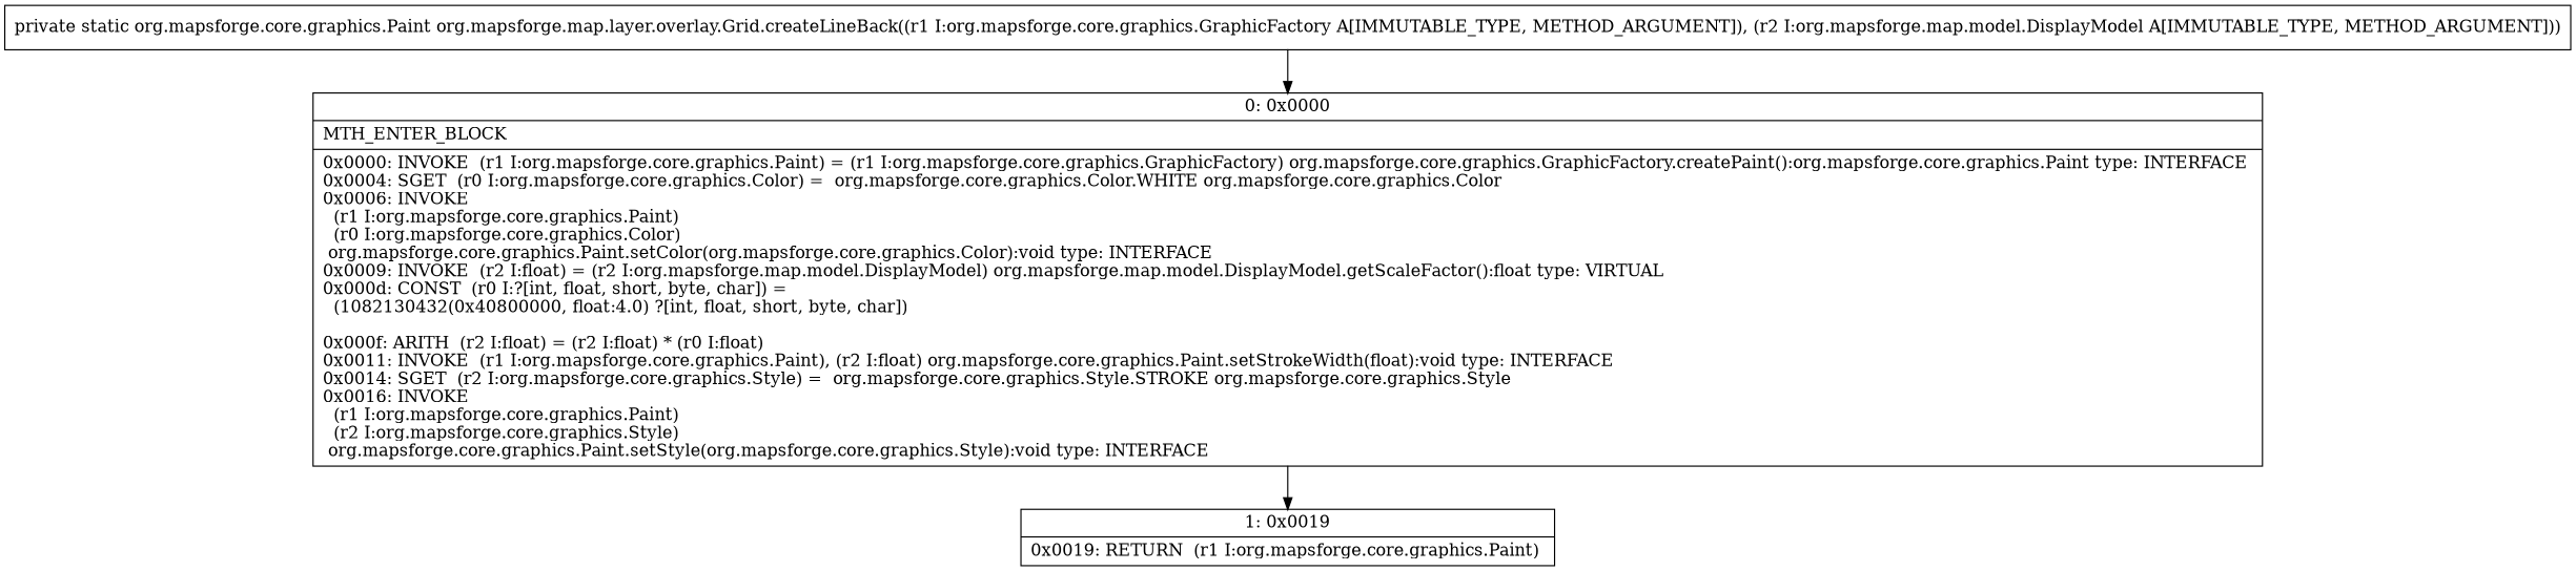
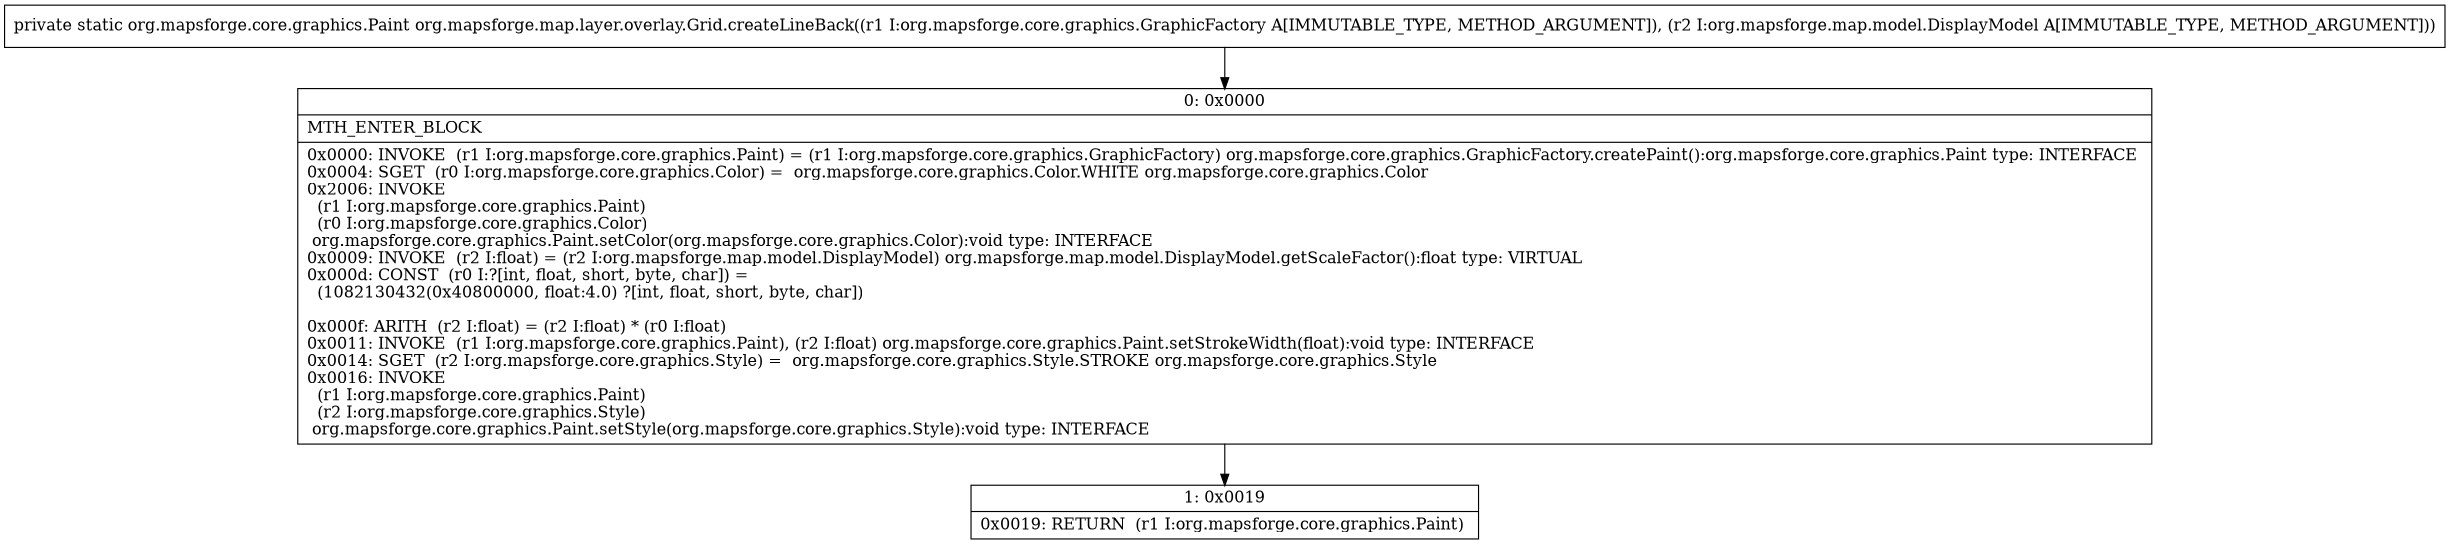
  digraph {
    node [shape=record]
-   n1 [label="{0\:\ 0x0000|MTH_ENTER_BLOCK\l|0x0000: INVOKE  (r1 I:org.mapsforge.core.graphics.Paint) = (r1 I:org.mapsforge.core.graphics.GraphicFactory) org.mapsforge.core.graphics.GraphicFactory.createPaint():org.mapsforge.core.graphics.Paint type: INTERFACE \l0x0004: SGET  (r0 I:org.mapsforge.core.graphics.Color) =  org.mapsforge.core.graphics.Color.WHITE org.mapsforge.core.graphics.Color \l0x0006: INVOKE  \l  (r1 I:org.mapsforge.core.graphics.Paint)\l  (r0 I:org.mapsforge.core.graphics.Color)\l org.mapsforge.core.graphics.Paint.setColor(org.mapsforge.core.graphics.Color):void type: INTERFACE \l0x0009: INVOKE  (r2 I:float) = (r2 I:org.mapsforge.map.model.DisplayModel) org.mapsforge.map.model.DisplayModel.getScaleFactor():float type: VIRTUAL \l0x000d: CONST  (r0 I:?[int, float, short, byte, char]) = \l  (1082130432(0x40800000, float:4.0) ?[int, float, short, byte, char])\l \l0x000f: ARITH  (r2 I:float) = (r2 I:float) * (r0 I:float) \l0x0011: INVOKE  (r1 I:org.mapsforge.core.graphics.Paint), (r2 I:float) org.mapsforge.core.graphics.Paint.setStrokeWidth(float):void type: INTERFACE \l0x0014: SGET  (r2 I:org.mapsforge.core.graphics.Style) =  org.mapsforge.core.graphics.Style.STROKE org.mapsforge.core.graphics.Style \l0x0016: INVOKE  \l  (r1 I:org.mapsforge.core.graphics.Paint)\l  (r2 I:org.mapsforge.core.graphics.Style)\l org.mapsforge.core.graphics.Paint.setStyle(org.mapsforge.core.graphics.Style):void type: INTERFACE \l}"]
+   n1 [label="{0\:\ 0x0000|MTH_ENTER_BLOCK\l|0x0000: INVOKE  (r1 I:org.mapsforge.core.graphics.Paint) = (r1 I:org.mapsforge.core.graphics.GraphicFactory) org.mapsforge.core.graphics.GraphicFactory.createPaint():org.mapsforge.core.graphics.Paint type: INTERFACE \l0x0004: SGET  (r0 I:org.mapsforge.core.graphics.Color) =  org.mapsforge.core.graphics.Color.WHITE org.mapsforge.core.graphics.Color \l0x2006: INVOKE  \l  (r1 I:org.mapsforge.core.graphics.Paint)\l  (r0 I:org.mapsforge.core.graphics.Color)\l org.mapsforge.core.graphics.Paint.setColor(org.mapsforge.core.graphics.Color):void type: INTERFACE \l0x0009: INVOKE  (r2 I:float) = (r2 I:org.mapsforge.map.model.DisplayModel) org.mapsforge.map.model.DisplayModel.getScaleFactor():float type: VIRTUAL \l0x000d: CONST  (r0 I:?[int, float, short, byte, char]) = \l  (1082130432(0x40800000, float:4.0) ?[int, float, short, byte, char])\l \l0x000f: ARITH  (r2 I:float) = (r2 I:float) * (r0 I:float) \l0x0011: INVOKE  (r1 I:org.mapsforge.core.graphics.Paint), (r2 I:float) org.mapsforge.core.graphics.Paint.setStrokeWidth(float):void type: INTERFACE \l0x0014: SGET  (r2 I:org.mapsforge.core.graphics.Style) =  org.mapsforge.core.graphics.Style.STROKE org.mapsforge.core.graphics.Style \l0x0016: INVOKE  \l  (r1 I:org.mapsforge.core.graphics.Paint)\l  (r2 I:org.mapsforge.core.graphics.Style)\l org.mapsforge.core.graphics.Paint.setStyle(org.mapsforge.core.graphics.Style):void type: INTERFACE \l}"]
    n2 [label="{1\:\ 0x0019|0x0019: RETURN  (r1 I:org.mapsforge.core.graphics.Paint) \l}"]
    n3 [label="{private static org.mapsforge.core.graphics.Paint org.mapsforge.map.layer.overlay.Grid.createLineBack((r1 I:org.mapsforge.core.graphics.GraphicFactory A[IMMUTABLE_TYPE, METHOD_ARGUMENT]), (r2 I:org.mapsforge.map.model.DisplayModel A[IMMUTABLE_TYPE, METHOD_ARGUMENT])) }"]
    n1 -> n2
    n3 -> n1
  }
